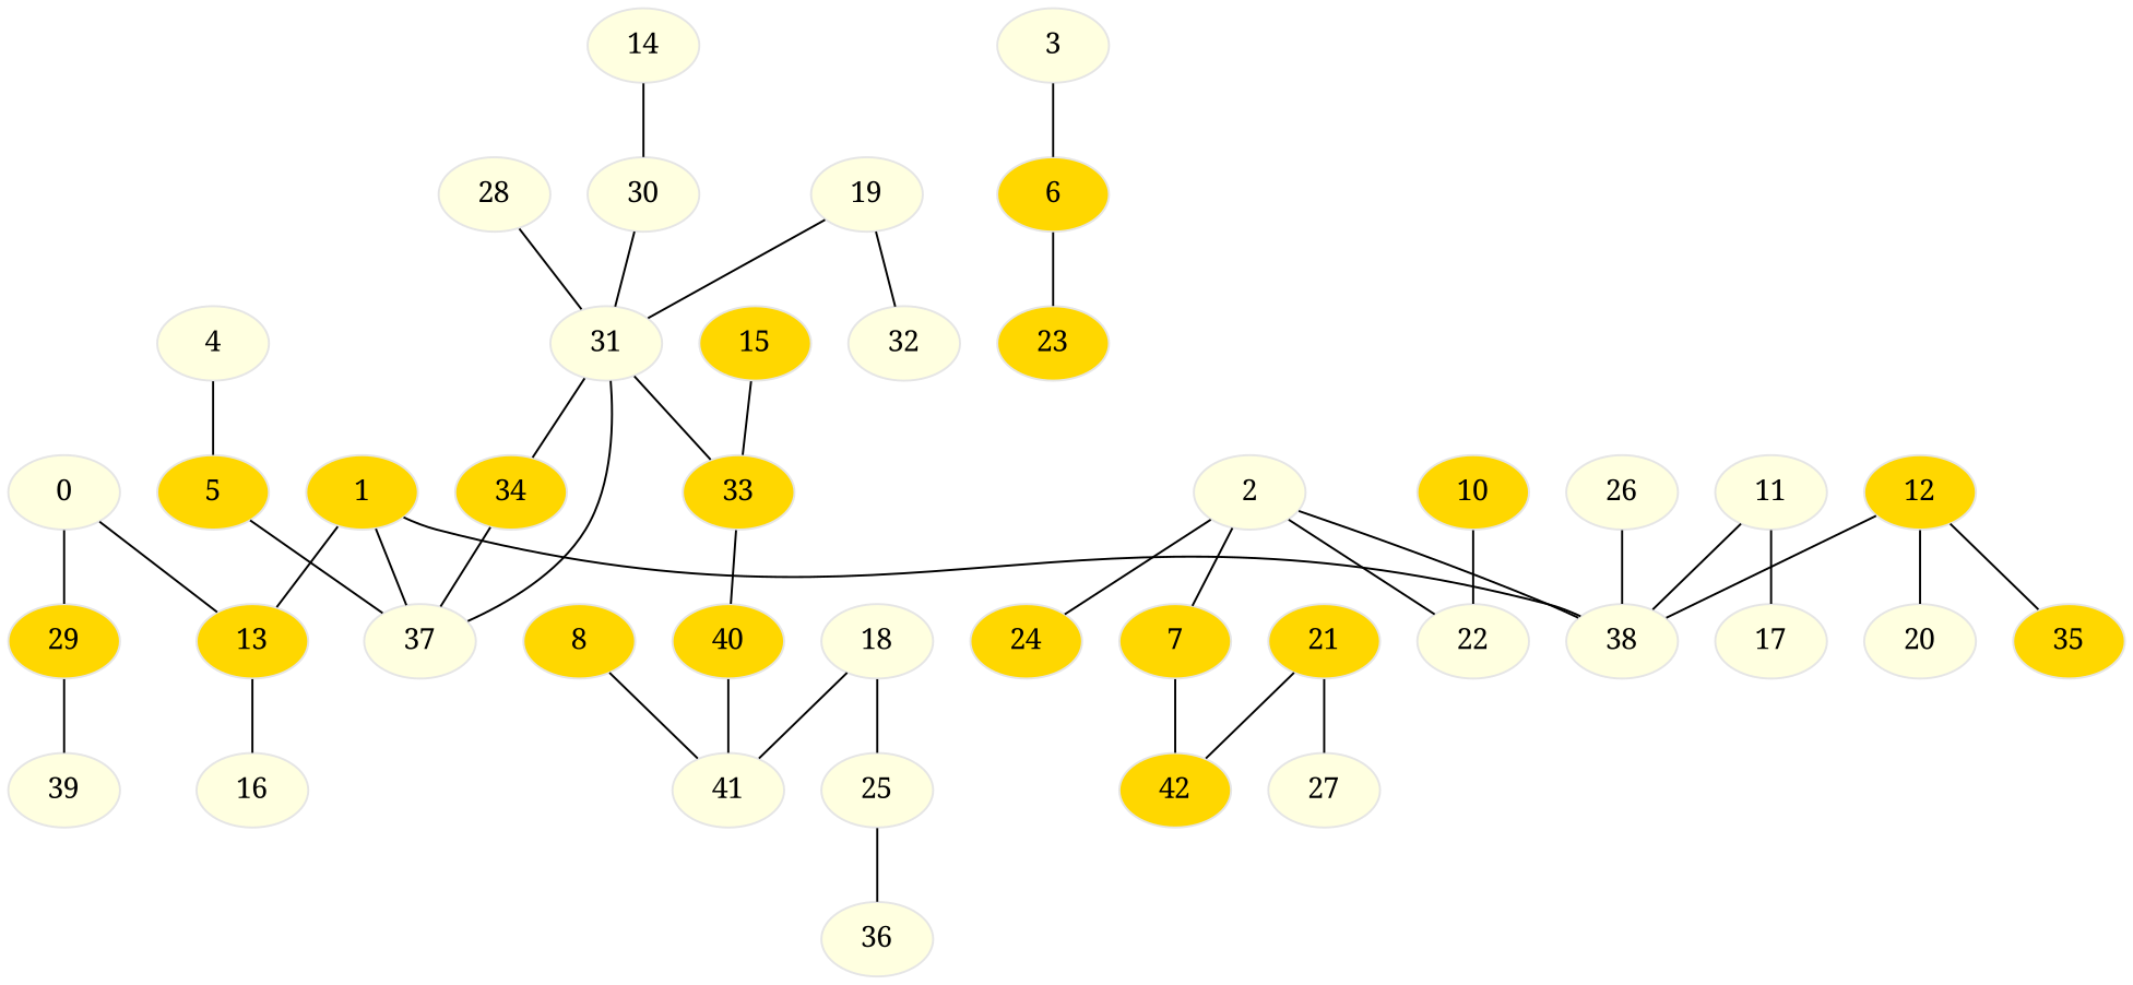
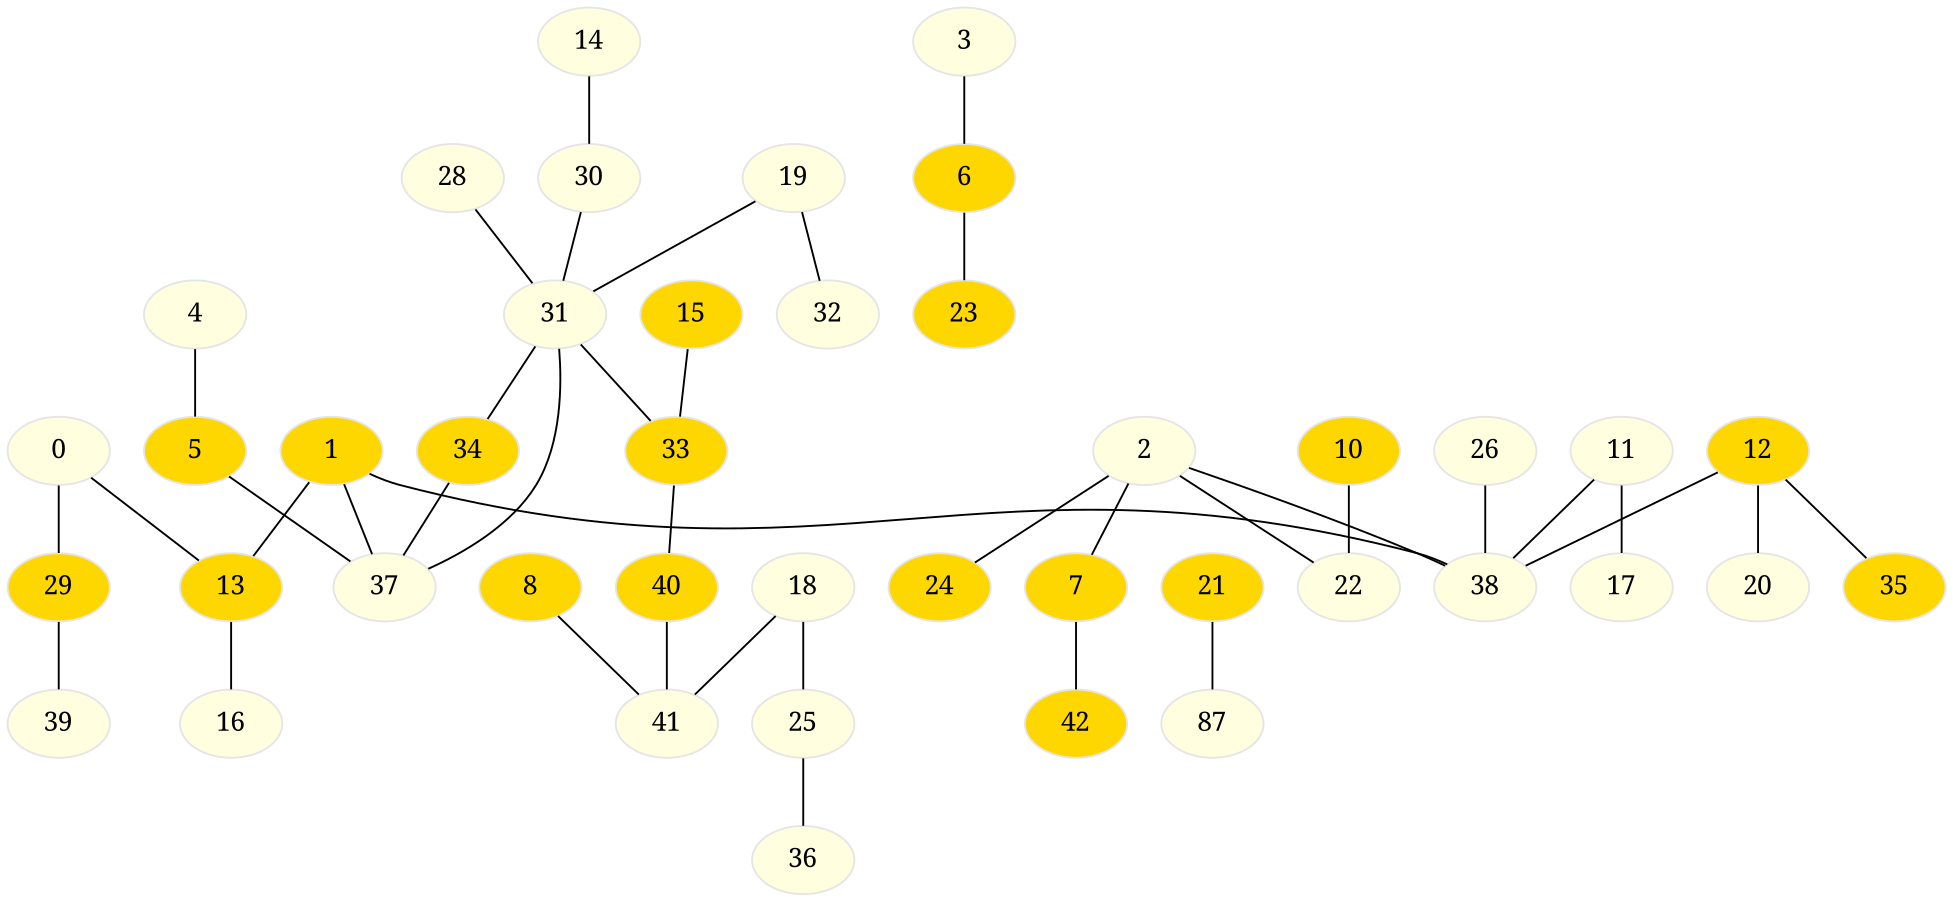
  graph {
    fontname="Noto Serif"
    node [color=gray90 fillcolor=lightyellow fontname="Noto Serif" style=filled]
    edge [fontname="Noto Serif" weight=1.0]
    1 [fillcolor=gold]
    13 [fillcolor=gold]
    37
    38
    16
    2
    7 [fillcolor=gold]
    22
    24 [fillcolor=gold]
    42 [fillcolor=gold]
    6 [fillcolor=gold]
    3
    23 [fillcolor=gold]
    5 [fillcolor=gold]
    4
    8 [fillcolor=gold]
    41
    n18 [label=0]
    29 [fillcolor=gold]
    39
    10 [fillcolor=gold]
    11
    17
    12 [fillcolor=gold]
    20
    35 [fillcolor=gold]
    14
    30
    31
    15 [fillcolor=gold]
    33 [fillcolor=gold]
    40 [fillcolor=gold]
    18
    25
    36
    19
    32
    34 [fillcolor=gold]
    21 [fillcolor=gold]
-   27
+   27 [label=87]
    26
    28
    1 -- 13
    1 -- 37
    1 -- 38
    13 -- 16
    2 -- 38
    2 -- 7
    2 -- 22
    2 -- 24
    7 -- 42
    6 -- 23
    3 -- 6
    5 -- 37
    4 -- 5
    8 -- 41
    n18 -- 13
    n18 -- 29
    29 -- 39
    10 -- 22
    11 -- 38
    11 -- 17
    12 -- 38
    12 -- 20
    12 -- 35
    14 -- 30
    30 -- 31
    31 -- 37
    31 -- 33
    31 -- 34
    15 -- 33
    33 -- 40
    40 -- 41
    18 -- 41
    18 -- 25
    25 -- 36
    19 -- 31
    19 -- 32
    34 -- 37
-   21 -- 42
    21 -- 27
    26 -- 38
    28 -- 31
  }
